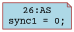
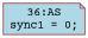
  strict digraph {
    fontname="Courier Prime"
-   n1 [ast="<pyverilog.vparser.ast.Assign object at 0x7f4415e11410>" def_var="['sync1']" fillcolor=lightblue label="26:AS\nsync1 = 0;" statements="[]" style=filled typ=Assign use_var="[]" color=brown shape=note fontname="Courier Prime"]
+   n1 [ast="<pyverilog.vparser.ast.Assign object at 0x7f4415e11410>" def_var="['sync1']" fillcolor=lightblue label="36:AS\nsync1 = 0;" statements="[]" style=filled typ=Assign use_var="[]" color=brown shape=note fontname="Courier Prime"]
  }
